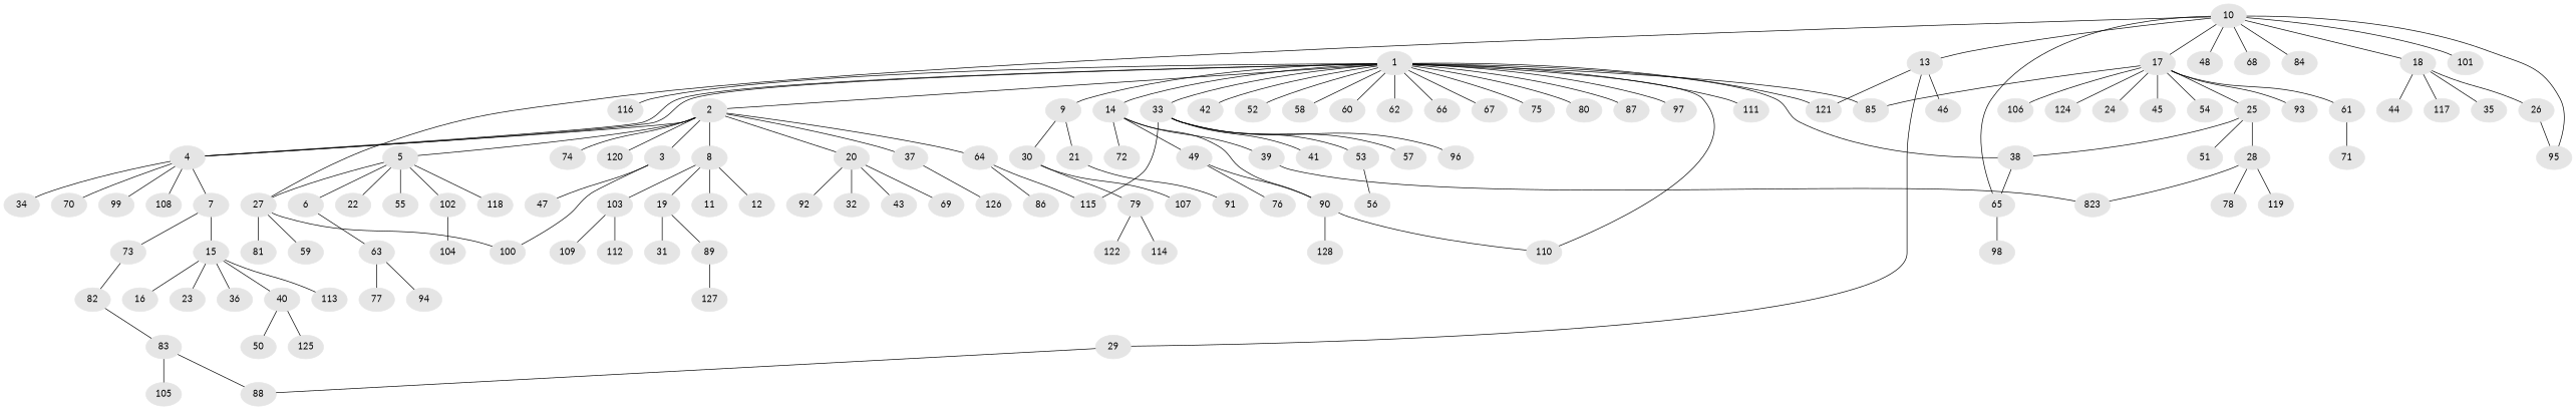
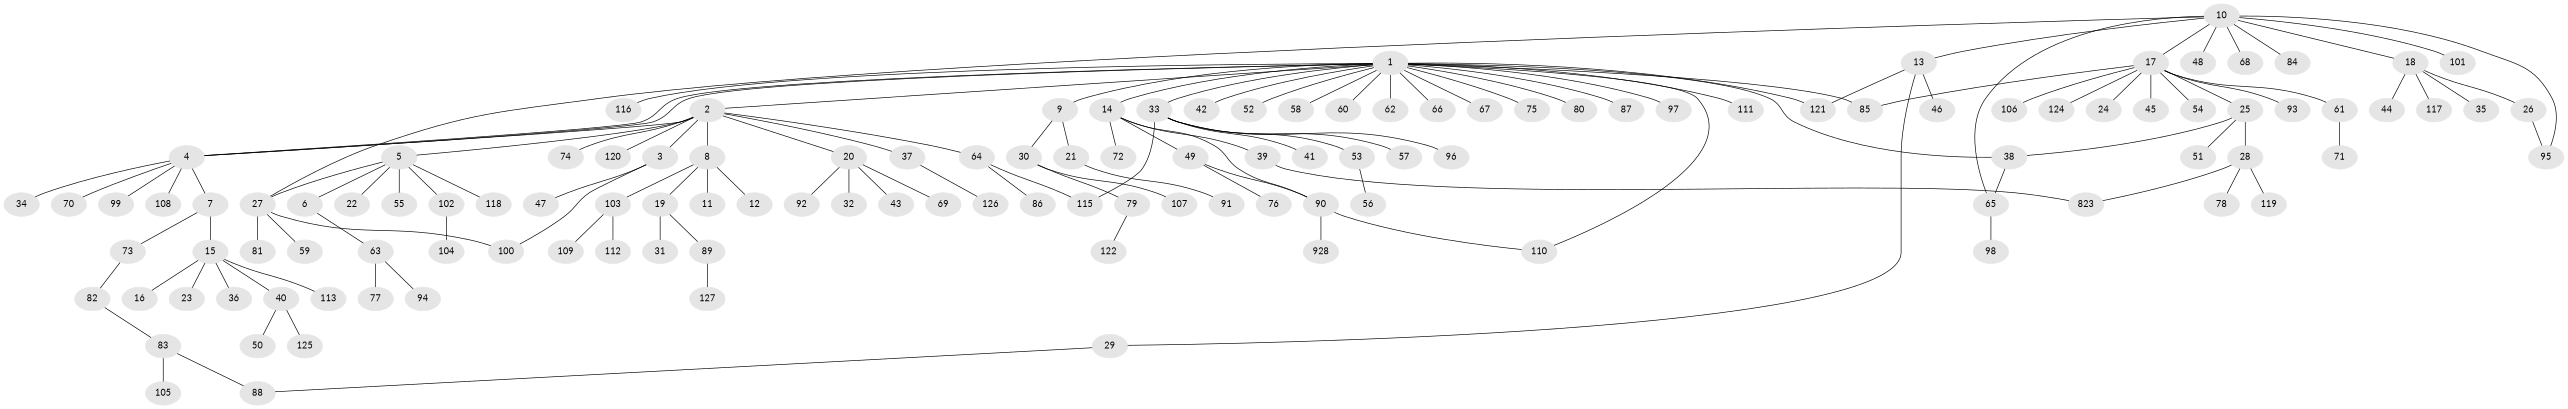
  graph {
    fontname=Lato
    node [color=gray90 fontname=Lato style=filled]
    edge [fontname=Lato]
    1
    2
    4
    9
    14
    33
    38
    42
    52
    58
    60
    62
    66
    67
    75
    80
    85
    87
    97
    110
    111
    116
    121
    3
    5
    8
    20
    37
    64
    74
    120
    7
    34
    70
    99
    108
    21
    30
    39
    49
    72
    90
    41
    53
    57
    96
    115
    65
    47
    100
    6
    22
    27
    55
    102
    118
    11
    12
    19
    103
    32
    43
    69
    92
    126
    86
    15
    73
    63
    59
    81
    104
    77
    94
    16
    23
    36
    40
    113
    82
    10
    13
    17
    18
    48
    68
    84
    95
    101
    31
    89
    109
    112
    91
    79
    107
    29
    46
    24
    25
    45
    54
    61
    93
    106
    124
    26
    35
    44
    117
    98
    88
    n113 [label=823]
    76
-   128
+   128 [label=928]
    50
    125
    28
    51
    71
    127
    78
    119
-   114
    122
    56
    83
    105
    1 -- 2
    1 -- 4
    1 -- 4
    1 -- 9
    1 -- 14
    1 -- 33
    1 -- 38
    1 -- 42
    1 -- 52
    1 -- 58
    1 -- 60
    1 -- 62
    1 -- 66
    1 -- 67
    1 -- 75
    1 -- 80
    1 -- 85
    1 -- 87
    1 -- 97
    1 -- 110
    1 -- 111
    1 -- 116
    1 -- 121
    2 -- 4
    2 -- 3
    2 -- 5
    2 -- 8
    2 -- 20
    2 -- 37
    2 -- 64
    2 -- 74
    2 -- 120
    4 -- 7
    4 -- 34
    4 -- 70
    4 -- 99
    4 -- 108
    9 -- 21
    9 -- 30
    14 -- 39
    14 -- 49
    14 -- 72
    14 -- 90
    33 -- 41
    33 -- 53
    33 -- 57
    33 -- 96
    33 -- 115
    38 -- 65
    3 -- 47
    3 -- 100
    5 -- 6
    5 -- 22
    5 -- 27
    5 -- 55
    5 -- 102
    5 -- 118
    8 -- 11
    8 -- 12
    8 -- 19
    8 -- 103
    20 -- 32
    20 -- 43
    20 -- 69
    20 -- 92
    37 -- 126
    64 -- 115
    64 -- 86
    7 -- 15
    7 -- 73
    21 -- 91
    30 -- 79
    30 -- 107
    39 -- n113
    49 -- 90
    49 -- 76
    90 -- 110
    90 -- 128
    53 -- 56
    65 -- 98
    6 -- 63
    27 -- 100
    27 -- 59
    27 -- 81
    102 -- 104
    19 -- 31
    19 -- 89
    103 -- 109
    103 -- 112
    15 -- 16
    15 -- 23
    15 -- 36
    15 -- 40
    15 -- 113
    73 -- 82
    63 -- 77
    63 -- 94
    40 -- 50
    40 -- 125
    82 -- 83
    10 -- 65
    10 -- 27
    10 -- 13
    10 -- 17
    10 -- 18
    10 -- 48
    10 -- 68
    10 -- 84
    10 -- 95
    10 -- 101
    13 -- 121
    13 -- 29
    13 -- 46
    17 -- 85
    17 -- 24
    17 -- 25
    17 -- 45
    17 -- 54
    17 -- 61
    17 -- 93
    17 -- 106
    17 -- 124
    18 -- 26
    18 -- 35
    18 -- 44
    18 -- 117
    89 -- 127
-   79 -- 114
    79 -- 122
    29 -- 88
    25 -- 38
    25 -- 28
    25 -- 51
    61 -- 71
    26 -- 95
    28 -- n113
    28 -- 78
    28 -- 119
    83 -- 88
    83 -- 105
  }
